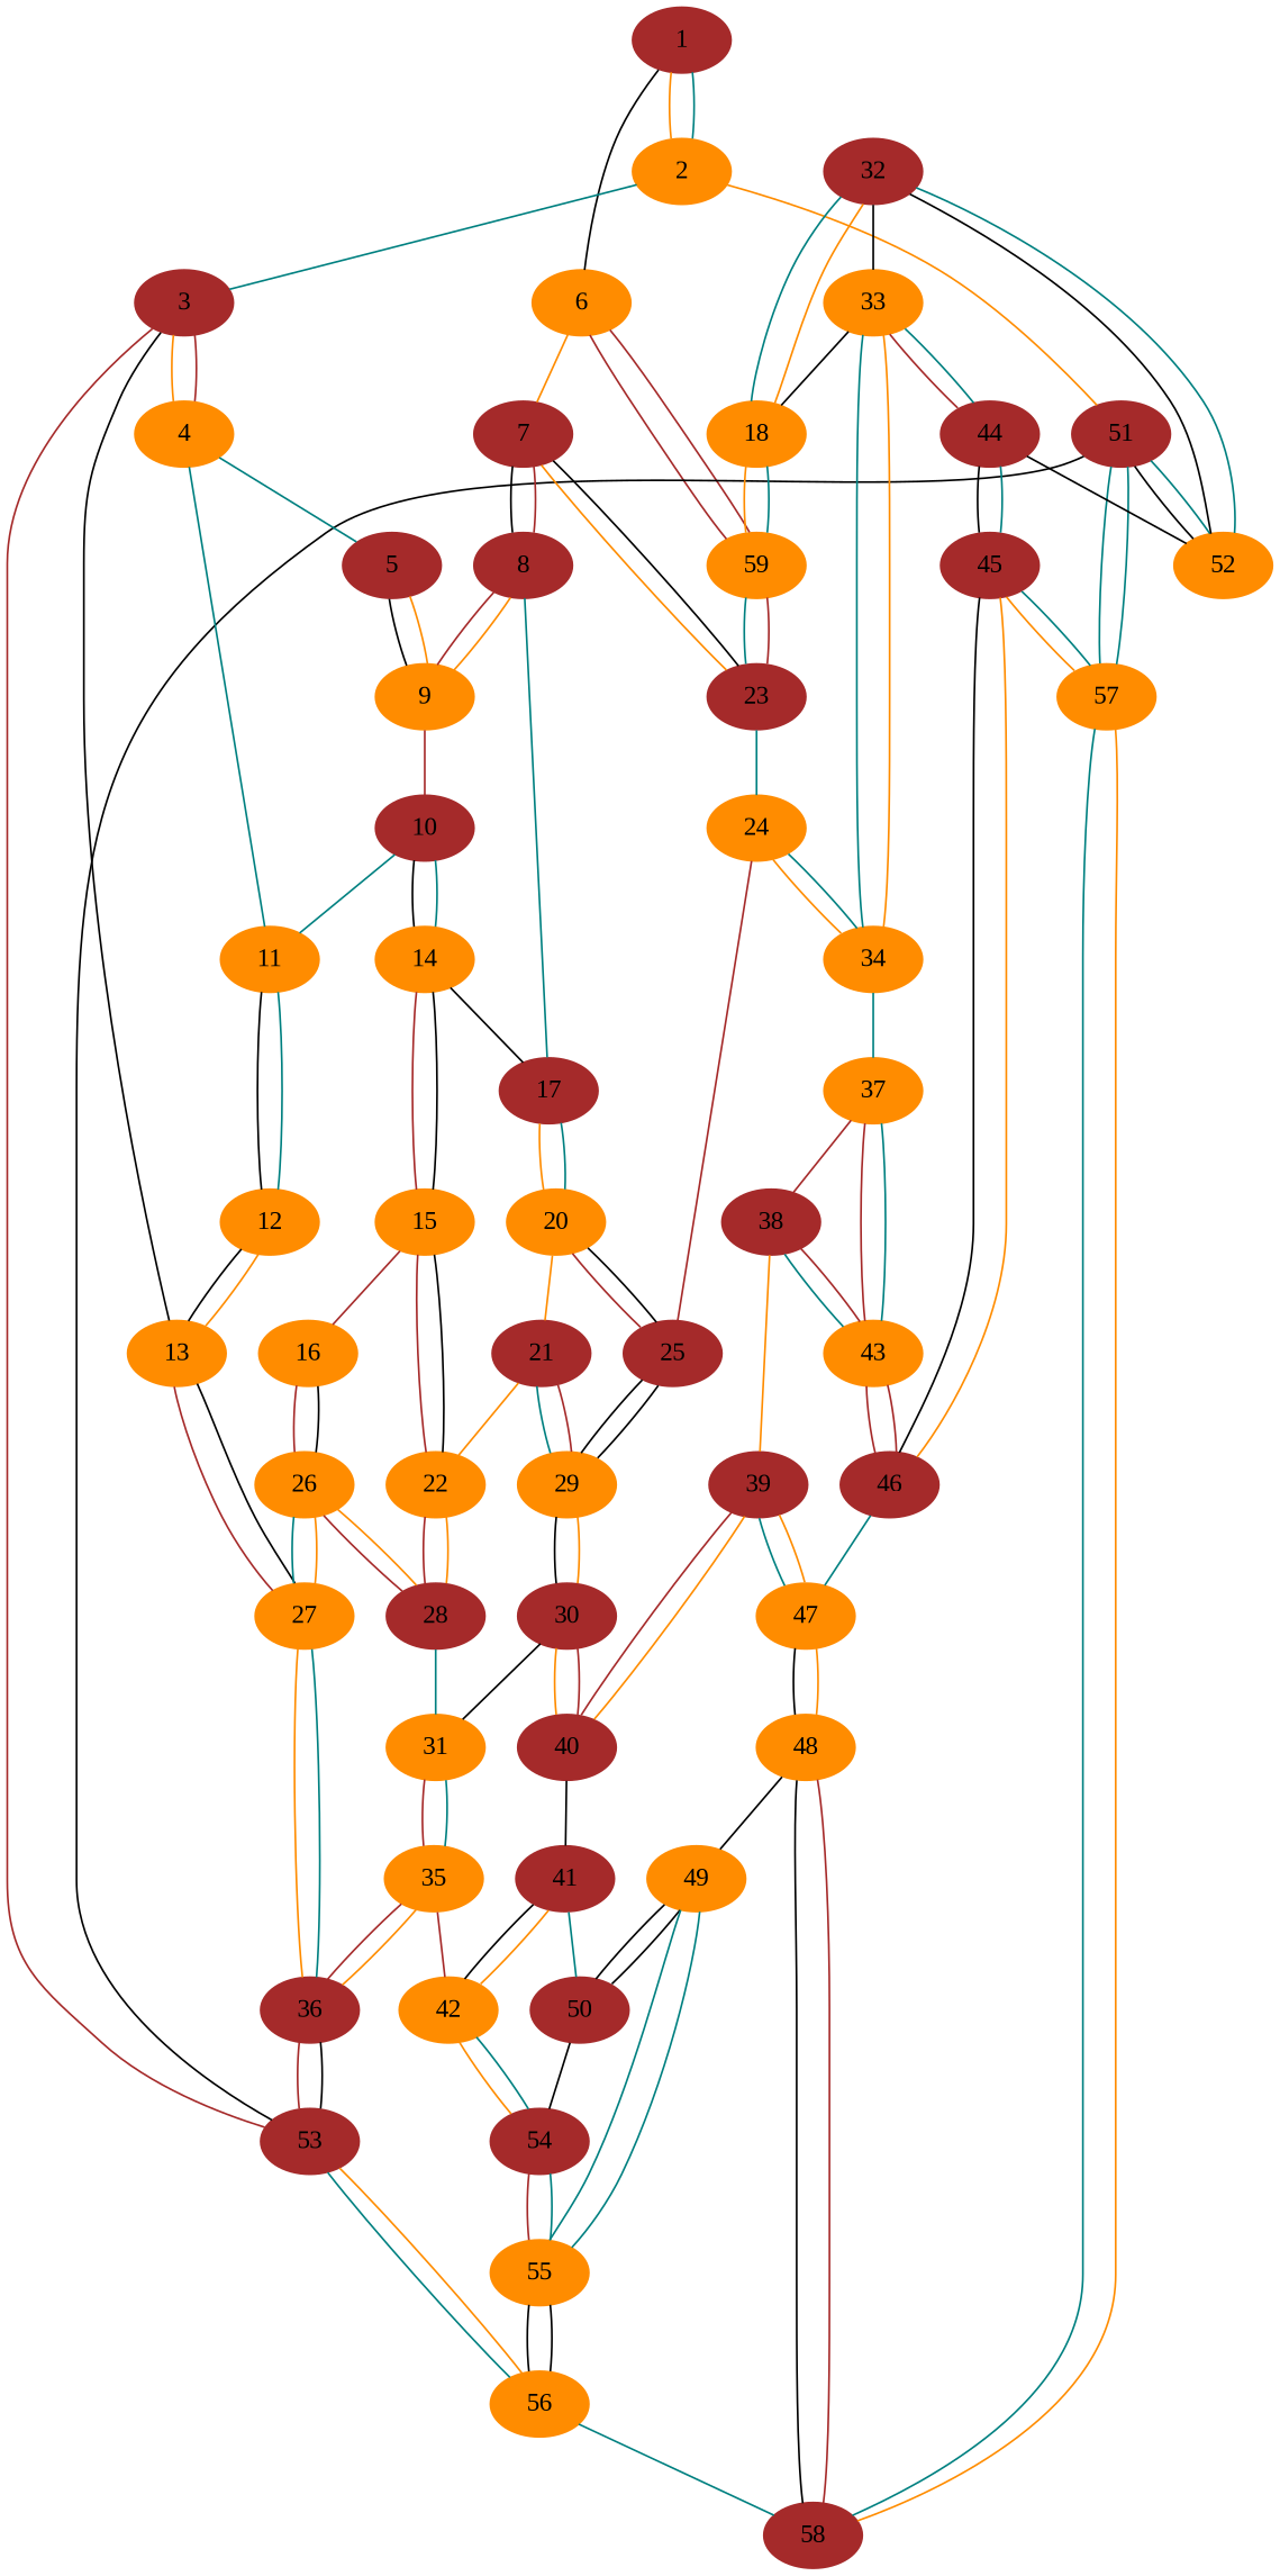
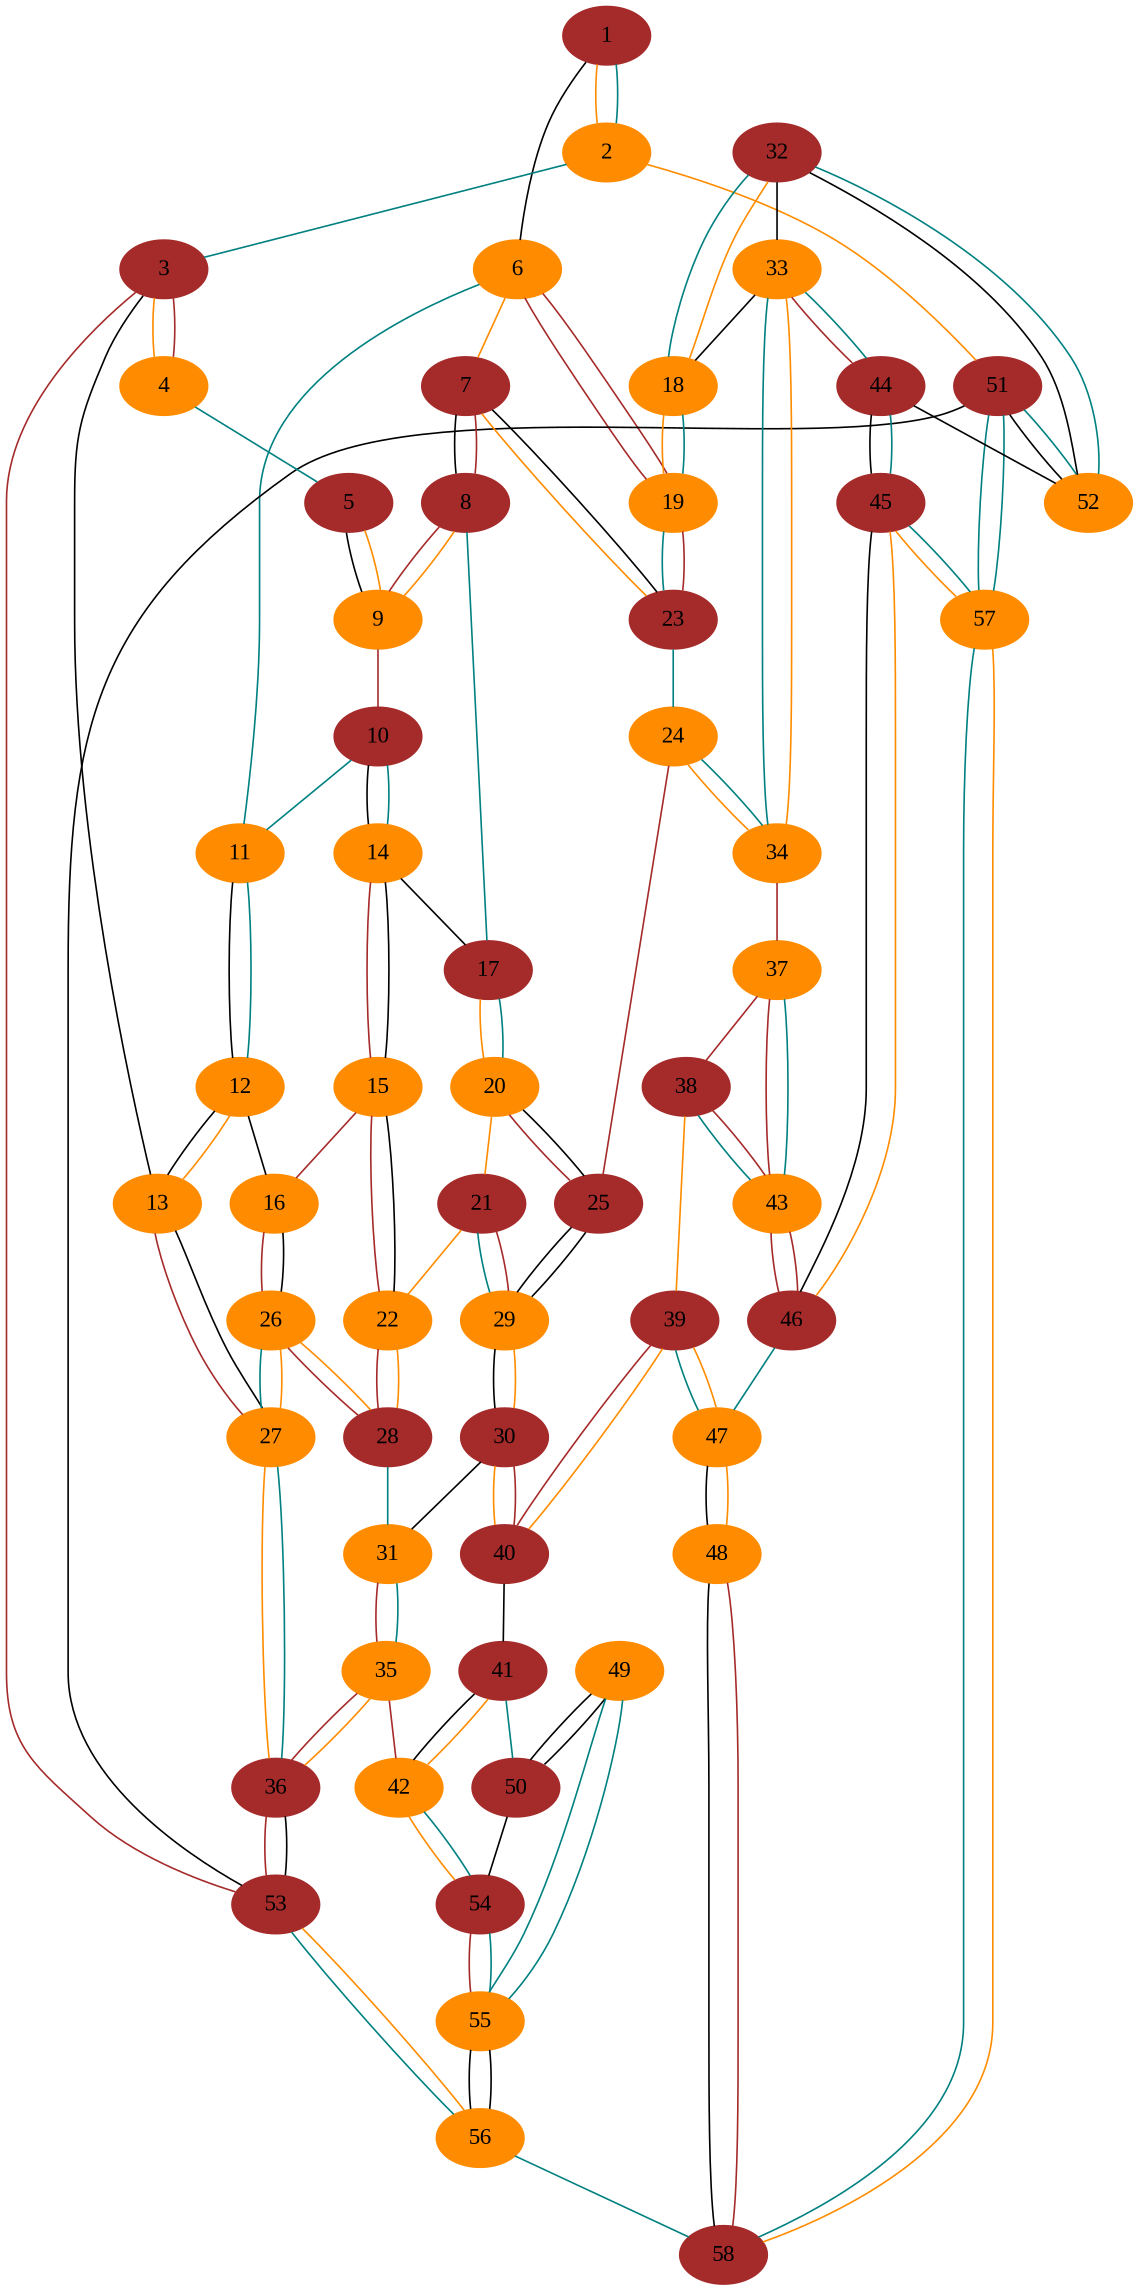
  graph {
    fontname="Liberation Serif"
    node [color=darkorange fontname="Liberation Serif" style=filled]
    edge [color=teal fontname="Liberation Serif"]
    1 [color=brown]
    2
    6
    3 [color=brown]
    51 [color=brown]
    7 [color=brown]
-   19 [label=59]
+   19
    4
    13
    53 [color=brown]
    18
    32 [color=brown]
    52
    57
    5 [color=brown]
    11
    27
    56
    9
    12
    10 [color=brown]
    8 [color=brown]
    23 [color=brown]
    17 [color=brown]
    24
    20
    14
    15
    16
    26
    36 [color=brown]
    22
    28 [color=brown]
    21 [color=brown]
    25 [color=brown]
    33
    29
    30 [color=brown]
    31
    34
    37
    35
    40 [color=brown]
    41 [color=brown]
    42
    44 [color=brown]
    45 [color=brown]
    38 [color=brown]
    43
    54 [color=brown]
    39 [color=brown]
    46 [color=brown]
    47
    48
    50 [color=brown]
    55
    58 [color=brown]
    49
    1 -- 2 [color=darkorange]
    1 -- 2
    1 -- 6 [color=black]
    2 -- 3
    2 -- 51 [color=darkorange]
    6 -- 7 [color=darkorange]
    6 -- 19 [color=brown]
    6 -- 19 [color=brown]
    3 -- 4 [color=darkorange]
    3 -- 4 [color=brown]
    3 -- 13 [color=black]
    3 -- 53 [color=brown]
    51 -- 53 [color=black]
    51 -- 52 [color=black]
    51 -- 52
    51 -- 57
    51 -- 57
    7 -- 8 [color=black]
    7 -- 8 [color=brown]
    7 -- 23 [color=darkorange]
    7 -- 23 [color=black]
    19 -- 23
    19 -- 23 [color=brown]
    4 -- 5
-   4 -- 11
+   6 -- 11
    13 -- 27 [color=brown]
    13 -- 27 [color=black]
    53 -- 56
    53 -- 56 [color=darkorange]
    18 -- 19 [color=darkorange]
    18 -- 19
    18 -- 32
    18 -- 32 [color=darkorange]
    32 -- 52 [color=black]
    32 -- 52
    32 -- 33 [color=black]
    57 -- 58
    57 -- 58 [color=darkorange]
    5 -- 9 [color=black]
    5 -- 9 [color=darkorange]
    11 -- 12 [color=black]
    11 -- 12
    27 -- 36 [color=darkorange]
    27 -- 36
    56 -- 58
    9 -- 10 [color=brown]
    12 -- 13 [color=black]
    12 -- 13 [color=darkorange]
+   12 -- 16 [color=black]
    10 -- 11
    10 -- 14 [color=black]
    10 -- 14
    8 -- 9 [color=brown]
    8 -- 9 [color=darkorange]
    8 -- 17
    23 -- 24
    17 -- 20 [color=darkorange]
    17 -- 20
    24 -- 25 [color=brown]
    24 -- 34 [color=darkorange]
    24 -- 34
    20 -- 21 [color=darkorange]
    20 -- 25 [color=brown]
    20 -- 25 [color=black]
    14 -- 17 [color=black]
    14 -- 15 [color=brown]
    14 -- 15 [color=black]
    15 -- 16 [color=brown]
    15 -- 22 [color=brown]
    15 -- 22 [color=black]
    16 -- 26 [color=brown]
    16 -- 26 [color=black]
    26 -- 27
    26 -- 27 [color=darkorange]
    26 -- 28 [color=brown]
    26 -- 28 [color=darkorange]
    36 -- 53 [color=brown]
    36 -- 53 [color=black]
    22 -- 28 [color=brown]
    22 -- 28 [color=darkorange]
    28 -- 31
    21 -- 22 [color=darkorange]
    21 -- 29
    21 -- 29 [color=brown]
    25 -- 29 [color=black]
    25 -- 29 [color=black]
    33 -- 18 [color=black]
    33 -- 34
    33 -- 34 [color=darkorange]
    33 -- 44 [color=brown]
    33 -- 44
    29 -- 30 [color=black]
    29 -- 30 [color=darkorange]
    30 -- 31 [color=black]
    30 -- 40 [color=darkorange]
    30 -- 40 [color=brown]
    31 -- 35 [color=brown]
    31 -- 35
-   34 -- 37
+   34 -- 37 [color=brown]
    37 -- 38 [color=brown]
    37 -- 43 [color=brown]
    37 -- 43
    35 -- 36 [color=brown]
    35 -- 36 [color=darkorange]
    35 -- 42 [color=brown]
    40 -- 41 [color=black]
    41 -- 42 [color=black]
    41 -- 42 [color=darkorange]
    41 -- 50
    42 -- 54 [color=darkorange]
    42 -- 54
    44 -- 52 [color=black]
    44 -- 45 [color=black]
    44 -- 45
    45 -- 57 [color=darkorange]
    45 -- 57
    45 -- 46 [color=black]
    45 -- 46 [color=darkorange]
    38 -- 43
    38 -- 43 [color=brown]
    38 -- 39 [color=darkorange]
    43 -- 46 [color=brown]
    43 -- 46 [color=brown]
    54 -- 55 [color=brown]
    54 -- 55
    39 -- 40 [color=brown]
    39 -- 40 [color=darkorange]
    39 -- 47
    39 -- 47 [color=darkorange]
    46 -- 47
    47 -- 48 [color=black]
    47 -- 48 [color=darkorange]
    48 -- 58 [color=black]
    48 -- 58 [color=brown]
-   48 -- 49 [color=black]
    50 -- 54 [color=black]
    55 -- 56 [color=black]
    55 -- 56 [color=black]
    49 -- 50 [color=black]
    49 -- 50 [color=black]
    49 -- 55
    49 -- 55
  }
